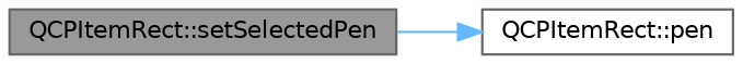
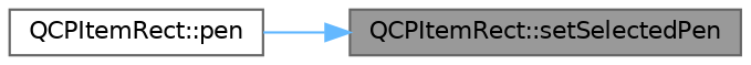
  digraph {
    rankdir=LR
    node [fontname=Helvetica fontsize=10 shape=box style=filled]
    n1 [color=gray40 fillcolor=grey60 fontcolor=black height=0.2 label="QCPItemRect::setSelectedPen" width=0.4]
    n2 [color=grey40 fillcolor=white height=0.2 label="QCPItemRect::pen" width=0.4]
-   n1 -> n2 [color=steelblue1 fontname=Helvetica fontsize=10 labelfontname=Helvetica labelfontsize=10 style=solid]
+   n2 -> n1 [color=steelblue1 fontname=Helvetica fontsize=10 labelfontname=Helvetica labelfontsize=10 style=solid]
  }
